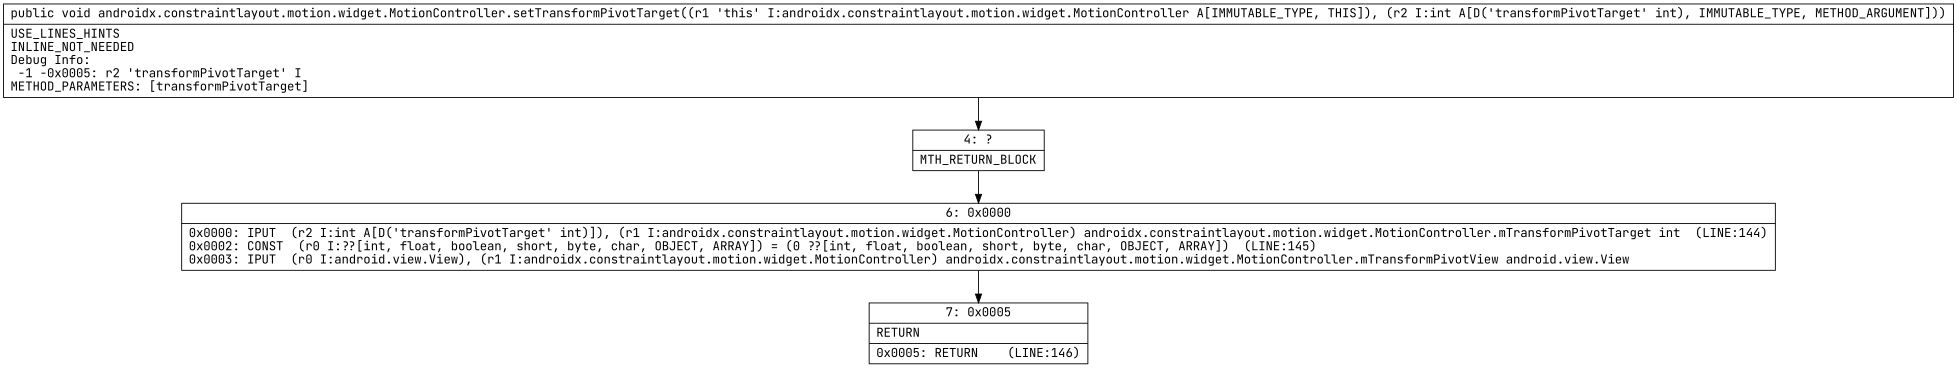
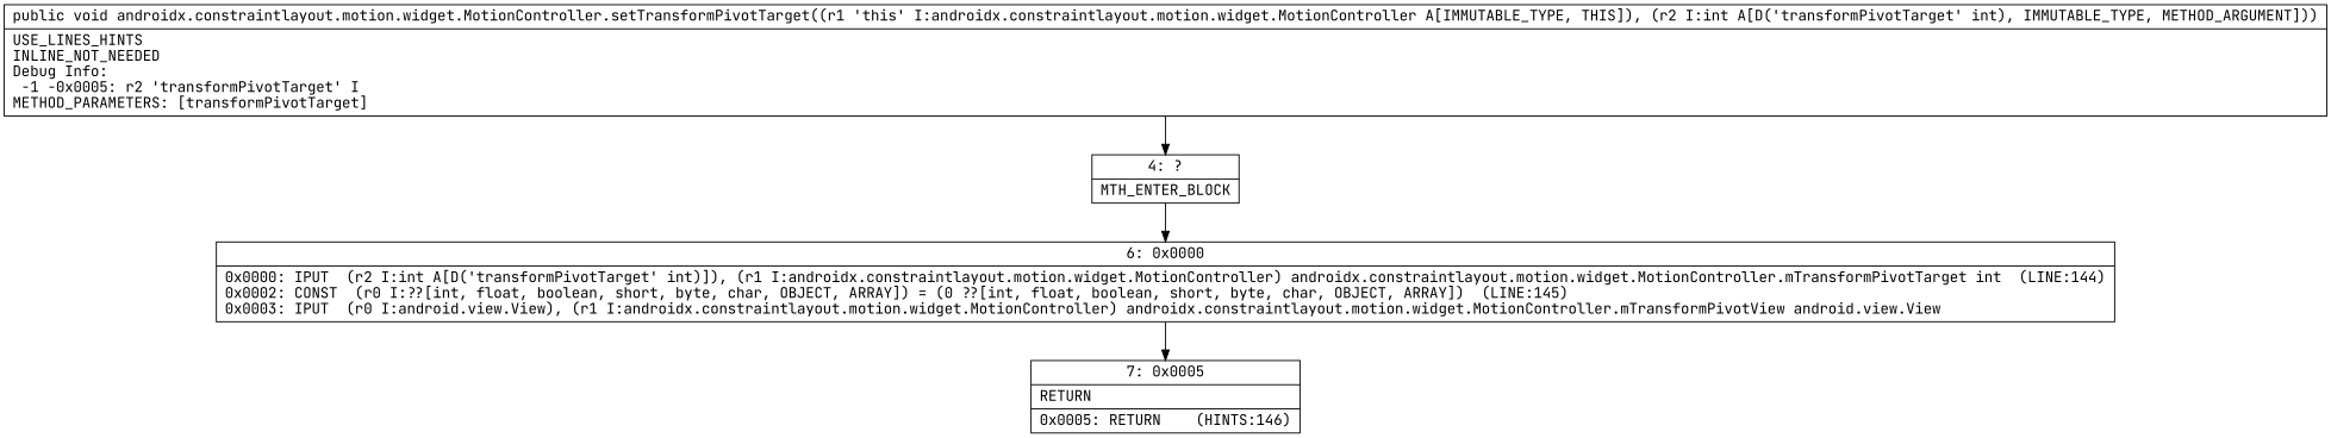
  digraph {
    fontname="JetBrains Mono"
    node [fontname="JetBrains Mono" shape=record]
    edge [fontname="JetBrains Mono"]
-   n1 [label="{4\:\ ?|MTH_RETURN_BLOCK\l}"]
+   n1 [label="{4\:\ ?|MTH_ENTER_BLOCK\l}"]
    n2 [label="{6\:\ 0x0000|0x0000: IPUT  (r2 I:int A[D('transformPivotTarget' int)]), (r1 I:androidx.constraintlayout.motion.widget.MotionController) androidx.constraintlayout.motion.widget.MotionController.mTransformPivotTarget int  (LINE:144)\l0x0002: CONST  (r0 I:??[int, float, boolean, short, byte, char, OBJECT, ARRAY]) = (0 ??[int, float, boolean, short, byte, char, OBJECT, ARRAY])  (LINE:145)\l0x0003: IPUT  (r0 I:android.view.View), (r1 I:androidx.constraintlayout.motion.widget.MotionController) androidx.constraintlayout.motion.widget.MotionController.mTransformPivotView android.view.View \l}"]
-   n3 [label="{7\:\ 0x0005|RETURN\l|0x0005: RETURN    (LINE:146)\l}"]
+   n3 [label="{7\:\ 0x0005|RETURN\l|0x0005: RETURN    (HINTS:146)\l}"]
    n4 [label="{public void androidx.constraintlayout.motion.widget.MotionController.setTransformPivotTarget((r1 'this' I:androidx.constraintlayout.motion.widget.MotionController A[IMMUTABLE_TYPE, THIS]), (r2 I:int A[D('transformPivotTarget' int), IMMUTABLE_TYPE, METHOD_ARGUMENT]))  | USE_LINES_HINTS\lINLINE_NOT_NEEDED\lDebug Info:\l  \-1 \-0x0005: r2 'transformPivotTarget' I\lMETHOD_PARAMETERS: [transformPivotTarget]\l}"]
    n1 -> n2
    n2 -> n3
    n4 -> n1
  }
